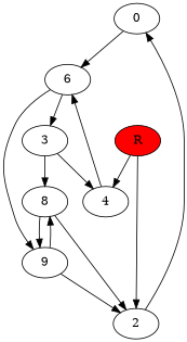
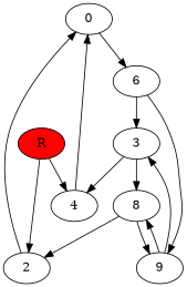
  digraph {
    n1 [label=0]
    6
    3
    n4 [label=9]
    2
    4
    8
    R [fillcolor="#ff0000" style=filled]
    n1 -> 6
    6 -> 3
    6 -> n4
    3 -> 4
    3 -> 8
-   n4 -> 2
+   n4 -> 3
    n4 -> 8
    2 -> n1
-   4 -> 6
+   4 -> n1
    8 -> n4
    8 -> 2
    R -> 2
    R -> 4
  }
